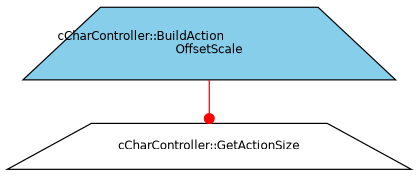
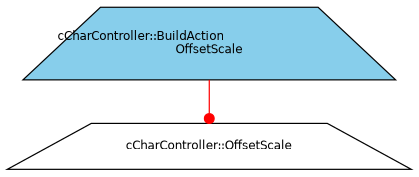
  digraph {
    rankdir=TB
    node [color=black fontname=Helvetica fontsize=10 shape=trapezium style=filled]
    n1 [fillcolor=skyblue fontcolor=black height=0.2 label="cCharController::BuildAction\lOffsetScale" width=0.4]
-   n2 [fillcolor=white height=0.2 label="cCharController::GetActionSize" width=0.4]
+   n2 [fillcolor=white height=0.2 label="cCharController::OffsetScale" width=0.4]
    n1 -> n2 [color=red fontname=Helvetica fontsize=10 labelfontname=Helvetica labelfontsize=10 style=solid arrowhead=dot]
  }
